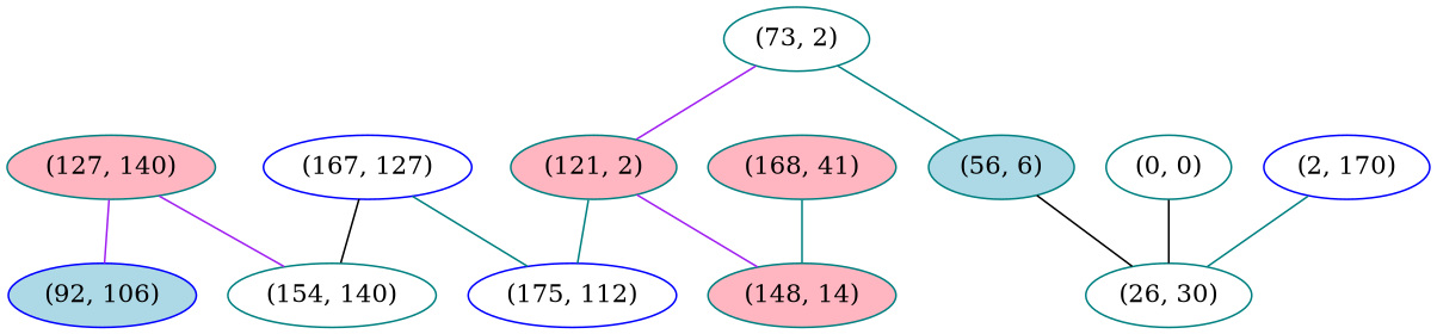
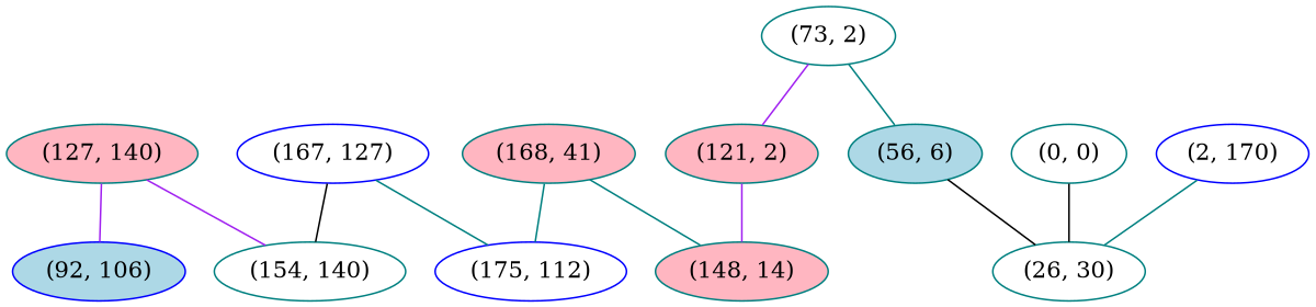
  graph {
    node [color=teal fillcolor=white style=filled]
    edge [color=teal weight=1]
    "(127, 140)" [fillcolor=lightpink]
    "(92, 106)" [color=blue fillcolor=lightblue]
    "(154, 140)"
    "(0, 0)"
    "(26, 30)"
    "(56, 6)" [fillcolor=lightblue]
    "(73, 2)"
    "(121, 2)" [fillcolor=lightpink]
    "(148, 14)" [fillcolor=lightpink]
    "(2, 170)" [color=blue]
    "(168, 41)" [fillcolor=lightpink]
    "(175, 112)" [color=blue]
    "(167, 127)" [color=blue]
    "(127, 140)" -- "(92, 106)" [color=purple]
    "(127, 140)" -- "(154, 140)" [color=purple]
    "(0, 0)" -- "(26, 30)" [color=black weight=4]
    "(56, 6)" -- "(26, 30)" [color=black]
    "(73, 2)" -- "(56, 6)"
    "(73, 2)" -- "(121, 2)" [color=purple]
    "(121, 2)" -- "(148, 14)" [color=purple]
    "(2, 170)" -- "(26, 30)"
    "(168, 41)" -- "(148, 14)"
-   "(121, 2)" -- "(175, 112)"
+   "(168, 41)" -- "(175, 112)"
    "(167, 127)" -- "(154, 140)" [color=black]
    "(167, 127)" -- "(175, 112)"
  }
